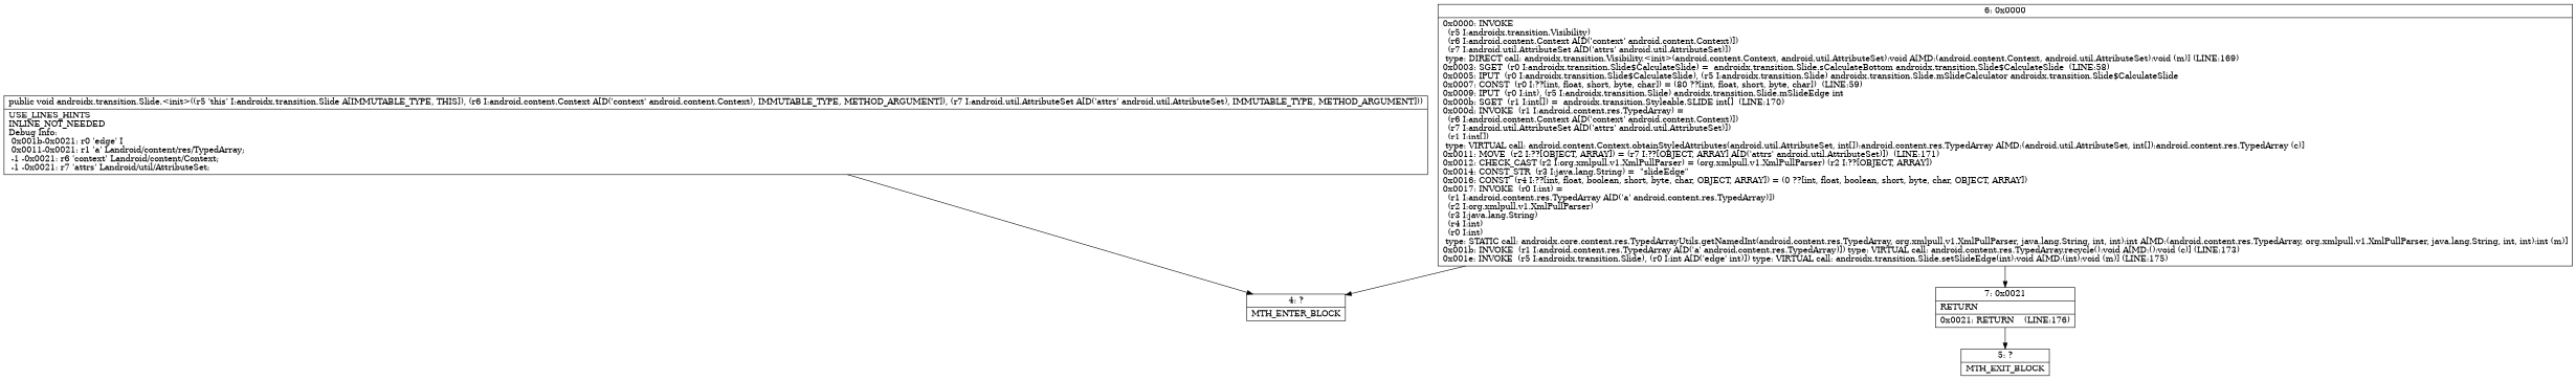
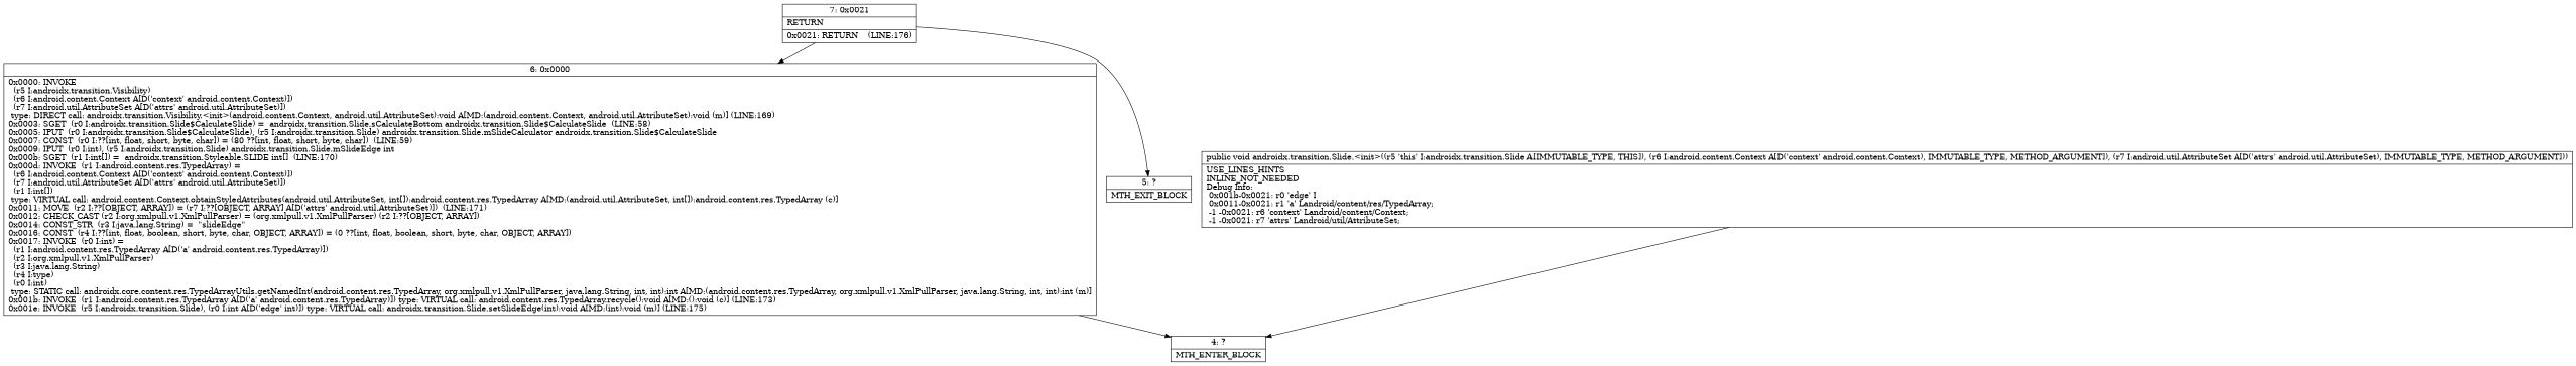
  digraph {
    node [shape=record]
    n1 [label="{4\:\ ?|MTH_ENTER_BLOCK\l}"]
-   n2 [label="{6\:\ 0x0000|0x0000: INVOKE  \l  (r5 I:androidx.transition.Visibility)\l  (r6 I:android.content.Context A[D('context' android.content.Context)])\l  (r7 I:android.util.AttributeSet A[D('attrs' android.util.AttributeSet)])\l type: DIRECT call: androidx.transition.Visibility.\<init\>(android.content.Context, android.util.AttributeSet):void A[MD:(android.content.Context, android.util.AttributeSet):void (m)] (LINE:169)\l0x0003: SGET  (r0 I:androidx.transition.Slide$CalculateSlide) =  androidx.transition.Slide.sCalculateBottom androidx.transition.Slide$CalculateSlide  (LINE:58)\l0x0005: IPUT  (r0 I:androidx.transition.Slide$CalculateSlide), (r5 I:androidx.transition.Slide) androidx.transition.Slide.mSlideCalculator androidx.transition.Slide$CalculateSlide \l0x0007: CONST  (r0 I:??[int, float, short, byte, char]) = (80 ??[int, float, short, byte, char])  (LINE:59)\l0x0009: IPUT  (r0 I:int), (r5 I:androidx.transition.Slide) androidx.transition.Slide.mSlideEdge int \l0x000b: SGET  (r1 I:int[]) =  androidx.transition.Styleable.SLIDE int[]  (LINE:170)\l0x000d: INVOKE  (r1 I:android.content.res.TypedArray) = \l  (r6 I:android.content.Context A[D('context' android.content.Context)])\l  (r7 I:android.util.AttributeSet A[D('attrs' android.util.AttributeSet)])\l  (r1 I:int[])\l type: VIRTUAL call: android.content.Context.obtainStyledAttributes(android.util.AttributeSet, int[]):android.content.res.TypedArray A[MD:(android.util.AttributeSet, int[]):android.content.res.TypedArray (c)]\l0x0011: MOVE  (r2 I:??[OBJECT, ARRAY]) = (r7 I:??[OBJECT, ARRAY] A[D('attrs' android.util.AttributeSet)])  (LINE:171)\l0x0012: CHECK_CAST (r2 I:org.xmlpull.v1.XmlPullParser) = (org.xmlpull.v1.XmlPullParser) (r2 I:??[OBJECT, ARRAY]) \l0x0014: CONST_STR  (r3 I:java.lang.String) =  \"slideEdge\" \l0x0016: CONST  (r4 I:??[int, float, boolean, short, byte, char, OBJECT, ARRAY]) = (0 ??[int, float, boolean, short, byte, char, OBJECT, ARRAY]) \l0x0017: INVOKE  (r0 I:int) = \l  (r1 I:android.content.res.TypedArray A[D('a' android.content.res.TypedArray)])\l  (r2 I:org.xmlpull.v1.XmlPullParser)\l  (r3 I:java.lang.String)\l  (r4 I:int)\l  (r0 I:int)\l type: STATIC call: androidx.core.content.res.TypedArrayUtils.getNamedInt(android.content.res.TypedArray, org.xmlpull.v1.XmlPullParser, java.lang.String, int, int):int A[MD:(android.content.res.TypedArray, org.xmlpull.v1.XmlPullParser, java.lang.String, int, int):int (m)]\l0x001b: INVOKE  (r1 I:android.content.res.TypedArray A[D('a' android.content.res.TypedArray)]) type: VIRTUAL call: android.content.res.TypedArray.recycle():void A[MD:():void (c)] (LINE:173)\l0x001e: INVOKE  (r5 I:androidx.transition.Slide), (r0 I:int A[D('edge' int)]) type: VIRTUAL call: androidx.transition.Slide.setSlideEdge(int):void A[MD:(int):void (m)] (LINE:175)\l}"]
+   n2 [label="{6\:\ 0x0000|0x0000: INVOKE  \l  (r5 I:androidx.transition.Visibility)\l  (r6 I:android.content.Context A[D('context' android.content.Context)])\l  (r7 I:android.util.AttributeSet A[D('attrs' android.util.AttributeSet)])\l type: DIRECT call: androidx.transition.Visibility.\<init\>(android.content.Context, android.util.AttributeSet):void A[MD:(android.content.Context, android.util.AttributeSet):void (m)] (LINE:169)\l0x0003: SGET  (r0 I:androidx.transition.Slide$CalculateSlide) =  androidx.transition.Slide.sCalculateBottom androidx.transition.Slide$CalculateSlide  (LINE:58)\l0x0005: IPUT  (r0 I:androidx.transition.Slide$CalculateSlide), (r5 I:androidx.transition.Slide) androidx.transition.Slide.mSlideCalculator androidx.transition.Slide$CalculateSlide \l0x0007: CONST  (r0 I:??[int, float, short, byte, char]) = (80 ??[int, float, short, byte, char])  (LINE:59)\l0x0009: IPUT  (r0 I:int), (r5 I:androidx.transition.Slide) androidx.transition.Slide.mSlideEdge int \l0x000b: SGET  (r1 I:int[]) =  androidx.transition.Styleable.SLIDE int[]  (LINE:170)\l0x000d: INVOKE  (r1 I:android.content.res.TypedArray) = \l  (r6 I:android.content.Context A[D('context' android.content.Context)])\l  (r7 I:android.util.AttributeSet A[D('attrs' android.util.AttributeSet)])\l  (r1 I:int[])\l type: VIRTUAL call: android.content.Context.obtainStyledAttributes(android.util.AttributeSet, int[]):android.content.res.TypedArray A[MD:(android.util.AttributeSet, int[]):android.content.res.TypedArray (c)]\l0x0011: MOVE  (r2 I:??[OBJECT, ARRAY]) = (r7 I:??[OBJECT, ARRAY] A[D('attrs' android.util.AttributeSet)])  (LINE:171)\l0x0012: CHECK_CAST (r2 I:org.xmlpull.v1.XmlPullParser) = (org.xmlpull.v1.XmlPullParser) (r2 I:??[OBJECT, ARRAY]) \l0x0014: CONST_STR  (r3 I:java.lang.String) =  \"slideEdge\" \l0x0016: CONST  (r4 I:??[int, float, boolean, short, byte, char, OBJECT, ARRAY]) = (0 ??[int, float, boolean, short, byte, char, OBJECT, ARRAY]) \l0x0017: INVOKE  (r0 I:int) = \l  (r1 I:android.content.res.TypedArray A[D('a' android.content.res.TypedArray)])\l  (r2 I:org.xmlpull.v1.XmlPullParser)\l  (r3 I:java.lang.String)\l  (r4 I:type)\l  (r0 I:int)\l type: STATIC call: androidx.core.content.res.TypedArrayUtils.getNamedInt(android.content.res.TypedArray, org.xmlpull.v1.XmlPullParser, java.lang.String, int, int):int A[MD:(android.content.res.TypedArray, org.xmlpull.v1.XmlPullParser, java.lang.String, int, int):int (m)]\l0x001b: INVOKE  (r1 I:android.content.res.TypedArray A[D('a' android.content.res.TypedArray)]) type: VIRTUAL call: android.content.res.TypedArray.recycle():void A[MD:():void (c)] (LINE:173)\l0x001e: INVOKE  (r5 I:androidx.transition.Slide), (r0 I:int A[D('edge' int)]) type: VIRTUAL call: androidx.transition.Slide.setSlideEdge(int):void A[MD:(int):void (m)] (LINE:175)\l}"]
    n3 [label="{7\:\ 0x0021|RETURN\l|0x0021: RETURN    (LINE:176)\l}"]
    n4 [label="{5\:\ ?|MTH_EXIT_BLOCK\l}"]
    n5 [label="{public void androidx.transition.Slide.\<init\>((r5 'this' I:androidx.transition.Slide A[IMMUTABLE_TYPE, THIS]), (r6 I:android.content.Context A[D('context' android.content.Context), IMMUTABLE_TYPE, METHOD_ARGUMENT]), (r7 I:android.util.AttributeSet A[D('attrs' android.util.AttributeSet), IMMUTABLE_TYPE, METHOD_ARGUMENT]))  | USE_LINES_HINTS\lINLINE_NOT_NEEDED\lDebug Info:\l  0x001b\-0x0021: r0 'edge' I\l  0x0011\-0x0021: r1 'a' Landroid\/content\/res\/TypedArray;\l  \-1 \-0x0021: r6 'context' Landroid\/content\/Context;\l  \-1 \-0x0021: r7 'attrs' Landroid\/util\/AttributeSet;\l}"]
    n2 -> n1
-   n2 -> n3
+   n3 -> n2
    n3 -> n4
    n5 -> n1
  }
